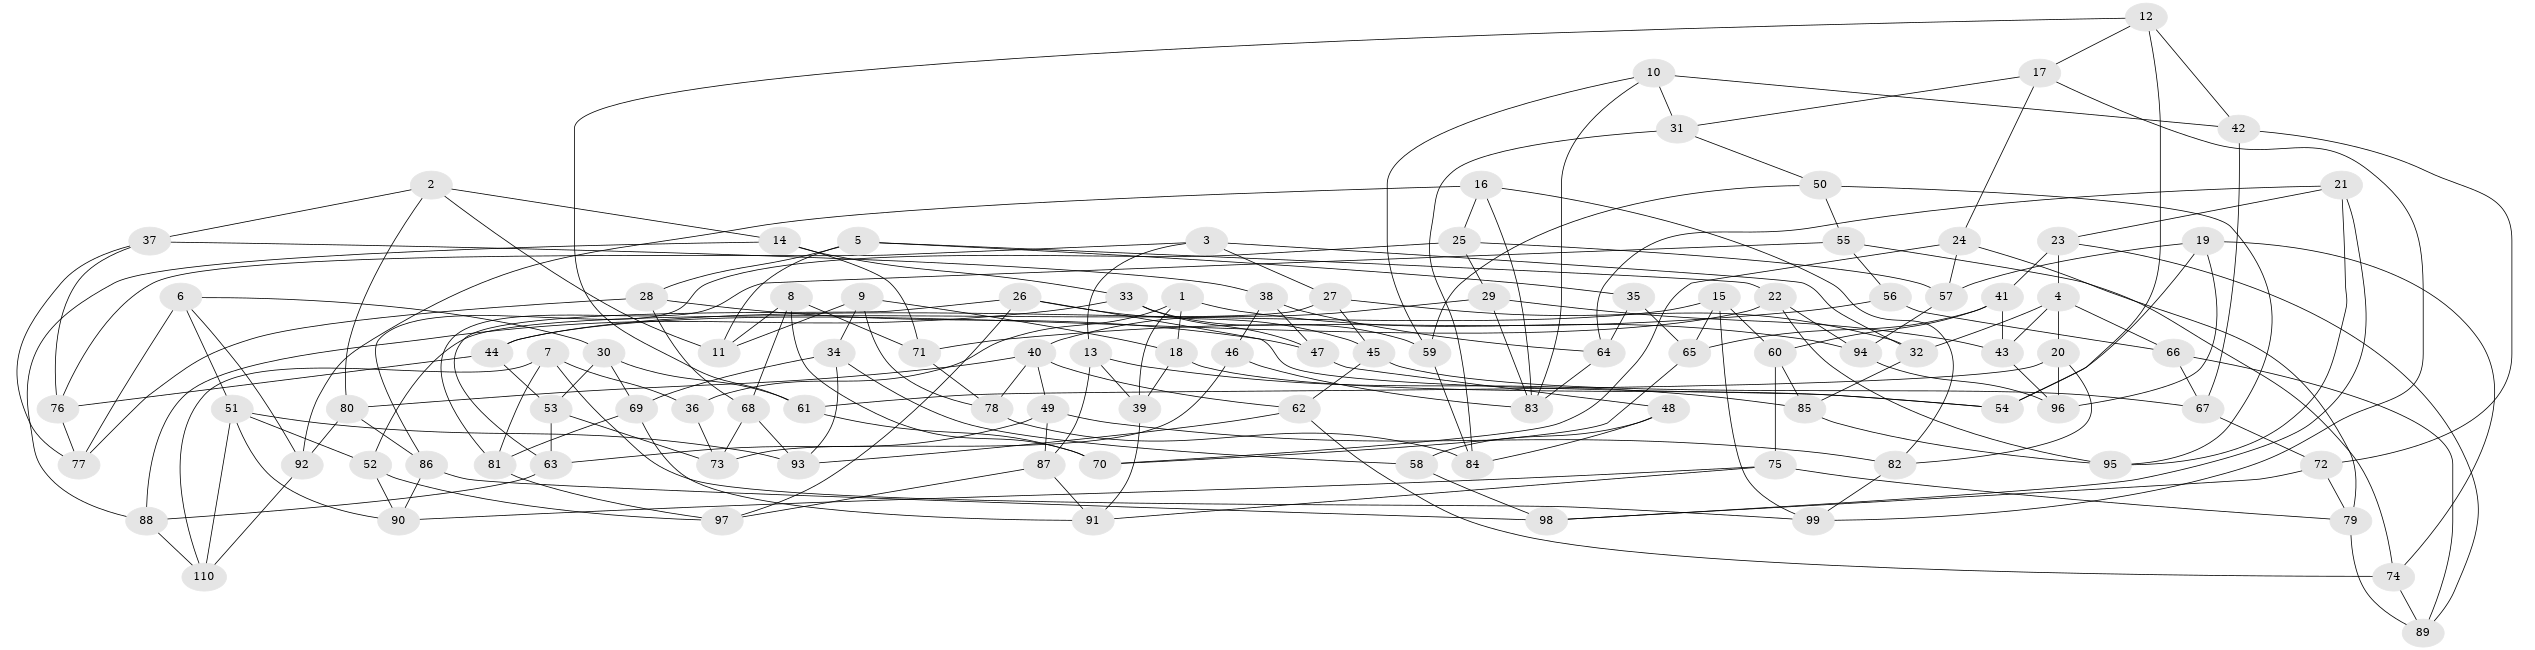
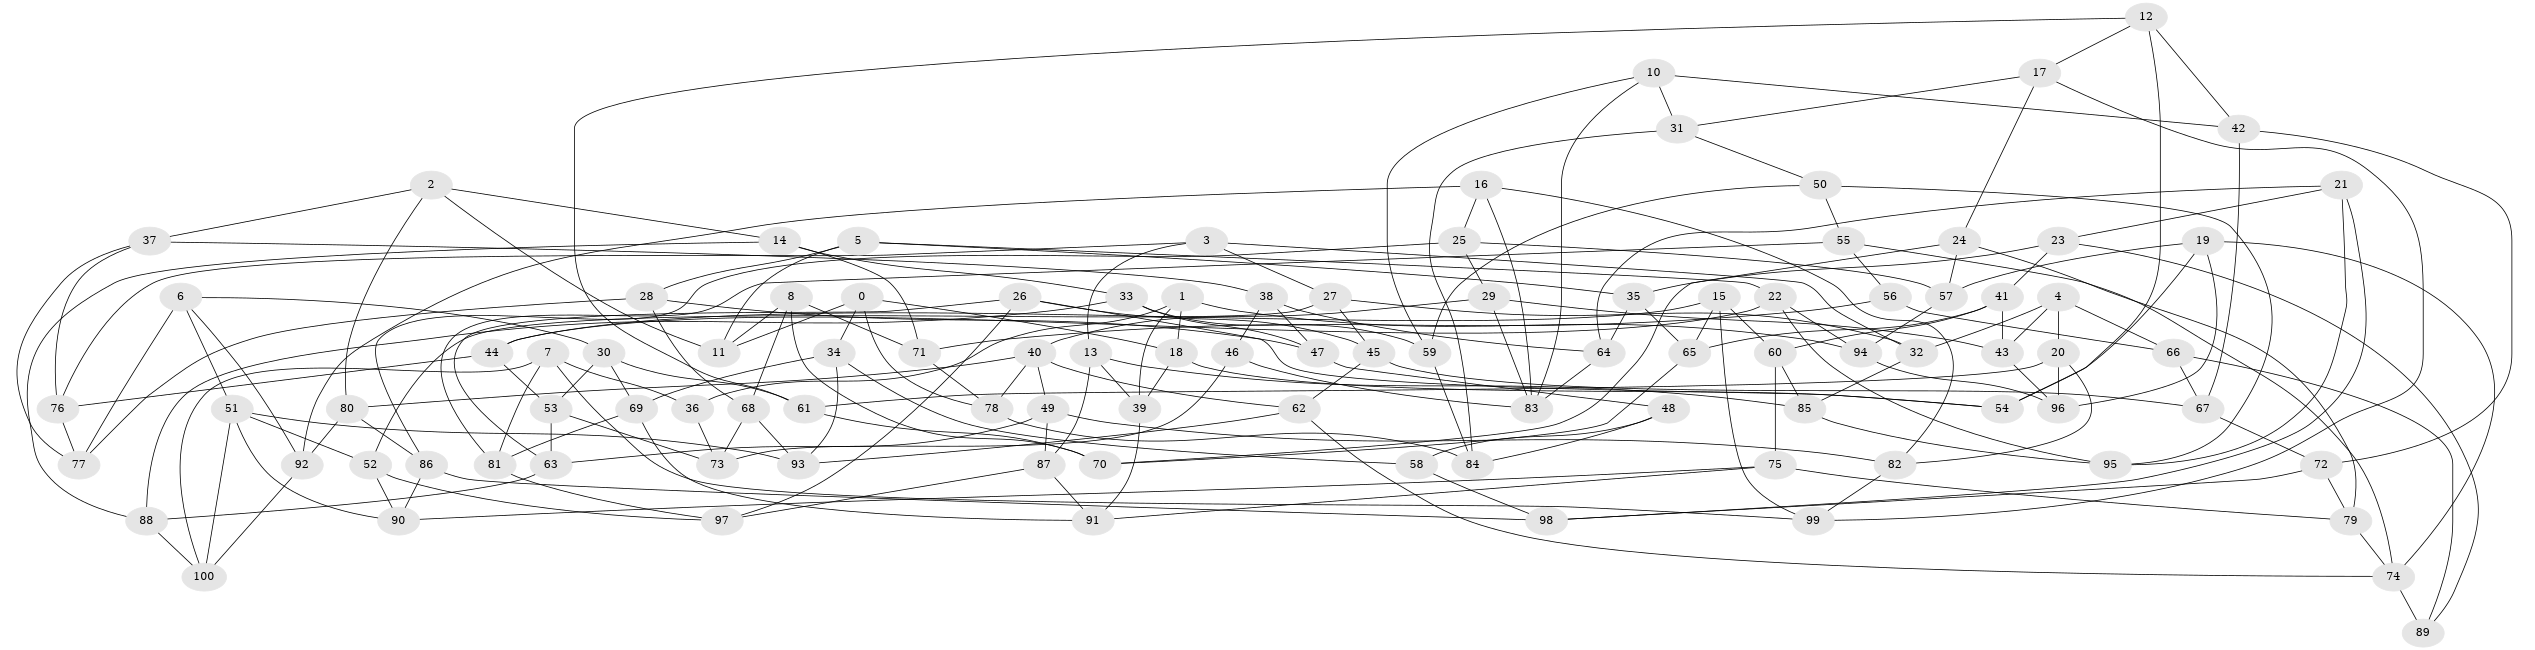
  graph {
    node [color=gray90 style=filled]
    1
    18
    36
    39
    94
    54
    73
    91
    96
    2
    11
    14
    37
    80
    71
    33
    88
    76
    77
    38
    92
    86
    3
    13
    27
    32
    85
    87
    45
    52
    4
    20
    43
    66
    61
    82
    89
    67
    5
    22
    28
    35
    44
    95
    68
    47
    65
    64
    6
    30
    51
    53
    69
-   100 [label=110]
+   100
    93
    90
    7
    81
    99
    97
    8
    70
    78
-   9
+   9 [label=0]
    34
    58
    84
    10
    31
    42
    59
    83
    50
    72
    12
    17
    24
    15
    60
    75
    16
    25
    57
    29
    79
    19
    74
    21
    23
    98
    41
    40
    26
    63
    62
    48
    49
    55
    46
    56
    1 -- 18
    1 -- 36
    1 -- 39
    1 -- 94
    18 -- 39
    18 -- 54
    36 -- 73
    39 -- 91
    94 -- 96
    2 -- 11
    2 -- 14
    2 -- 37
    2 -- 80
    14 -- 71
    14 -- 33
    14 -- 88
    37 -- 76
    37 -- 77
    37 -- 38
    80 -- 92
    80 -- 86
    71 -- 78
    33 -- 88
    33 -- 47
    33 -- 59
    88 -- 100
    76 -- 77
    38 -- 47
    38 -- 64
    38 -- 46
    92 -- 100
    86 -- 90
    86 -- 98
    3 -- 76
    3 -- 13
    3 -- 27
    3 -- 32
    13 -- 39
    13 -- 85
    13 -- 87
    27 -- 32
    27 -- 45
    27 -- 52
    32 -- 85
    85 -- 95
    87 -- 91
    87 -- 97
    45 -- 67
    45 -- 62
    52 -- 90
    52 -- 97
    4 -- 32
    4 -- 20
    4 -- 43
    4 -- 66
    20 -- 96
    20 -- 61
    20 -- 82
    43 -- 96
    66 -- 89
    66 -- 67
    61 -- 70
    82 -- 99
    67 -- 72
    5 -- 11
    5 -- 22
    5 -- 28
    5 -- 35
    22 -- 94
    22 -- 44
    22 -- 95
    28 -- 77
    28 -- 68
    28 -- 47
    35 -- 65
    35 -- 64
    44 -- 76
    44 -- 53
    68 -- 73
    68 -- 93
    47 -- 48
    65 -- 70
    64 -- 83
    6 -- 77
    6 -- 92
    6 -- 30
    6 -- 51
    30 -- 61
    30 -- 53
    30 -- 69
    51 -- 52
    51 -- 100
    51 -- 93
    51 -- 90
    53 -- 73
    53 -- 63
    69 -- 91
    69 -- 81
    7 -- 36
    7 -- 100
    7 -- 81
    7 -- 99
    81 -- 97
    8 -- 11
    8 -- 71
    8 -- 68
    8 -- 70
    78 -- 84
    9 -- 18
    9 -- 11
    9 -- 78
    9 -- 34
    34 -- 69
    34 -- 93
    34 -- 58
    58 -- 98
    10 -- 31
    10 -- 42
    10 -- 59
    10 -- 83
    31 -- 84
    31 -- 50
    42 -- 67
    42 -- 72
    59 -- 84
    50 -- 95
    50 -- 59
    50 -- 55
    72 -- 79
    72 -- 98
    12 -- 54
    12 -- 61
    12 -- 42
    12 -- 17
    17 -- 99
    17 -- 31
    17 -- 24
    24 -- 70
    24 -- 57
    24 -- 79
    15 -- 44
    15 -- 65
    15 -- 99
    15 -- 60
    60 -- 85
    60 -- 75
    75 -- 91
    75 -- 90
    75 -- 79
    16 -- 92
    16 -- 82
    16 -- 83
    16 -- 25
    25 -- 86
    25 -- 57
    25 -- 29
    57 -- 94
    29 -- 43
    29 -- 83
    29 -- 40
-   79 -- 89
+   79 -- 74
    19 -- 54
    19 -- 96
    19 -- 57
    19 -- 74
    74 -- 89
    21 -- 95
    21 -- 64
    21 -- 23
    21 -- 98
    23 -- 89
-   23 -- 4
+   23 -- 35
    23 -- 41
    41 -- 43
    41 -- 65
    41 -- 60
    40 -- 80
    40 -- 78
    40 -- 62
    40 -- 49
    26 -- 54
    26 -- 45
    26 -- 97
    26 -- 63
    63 -- 88
    62 -- 93
    62 -- 74
    48 -- 58
    48 -- 84
    49 -- 87
    49 -- 82
    49 -- 63
    55 -- 81
    55 -- 74
    55 -- 56
    46 -- 73
    46 -- 83
    56 -- 71
    56 -- 66
  }
